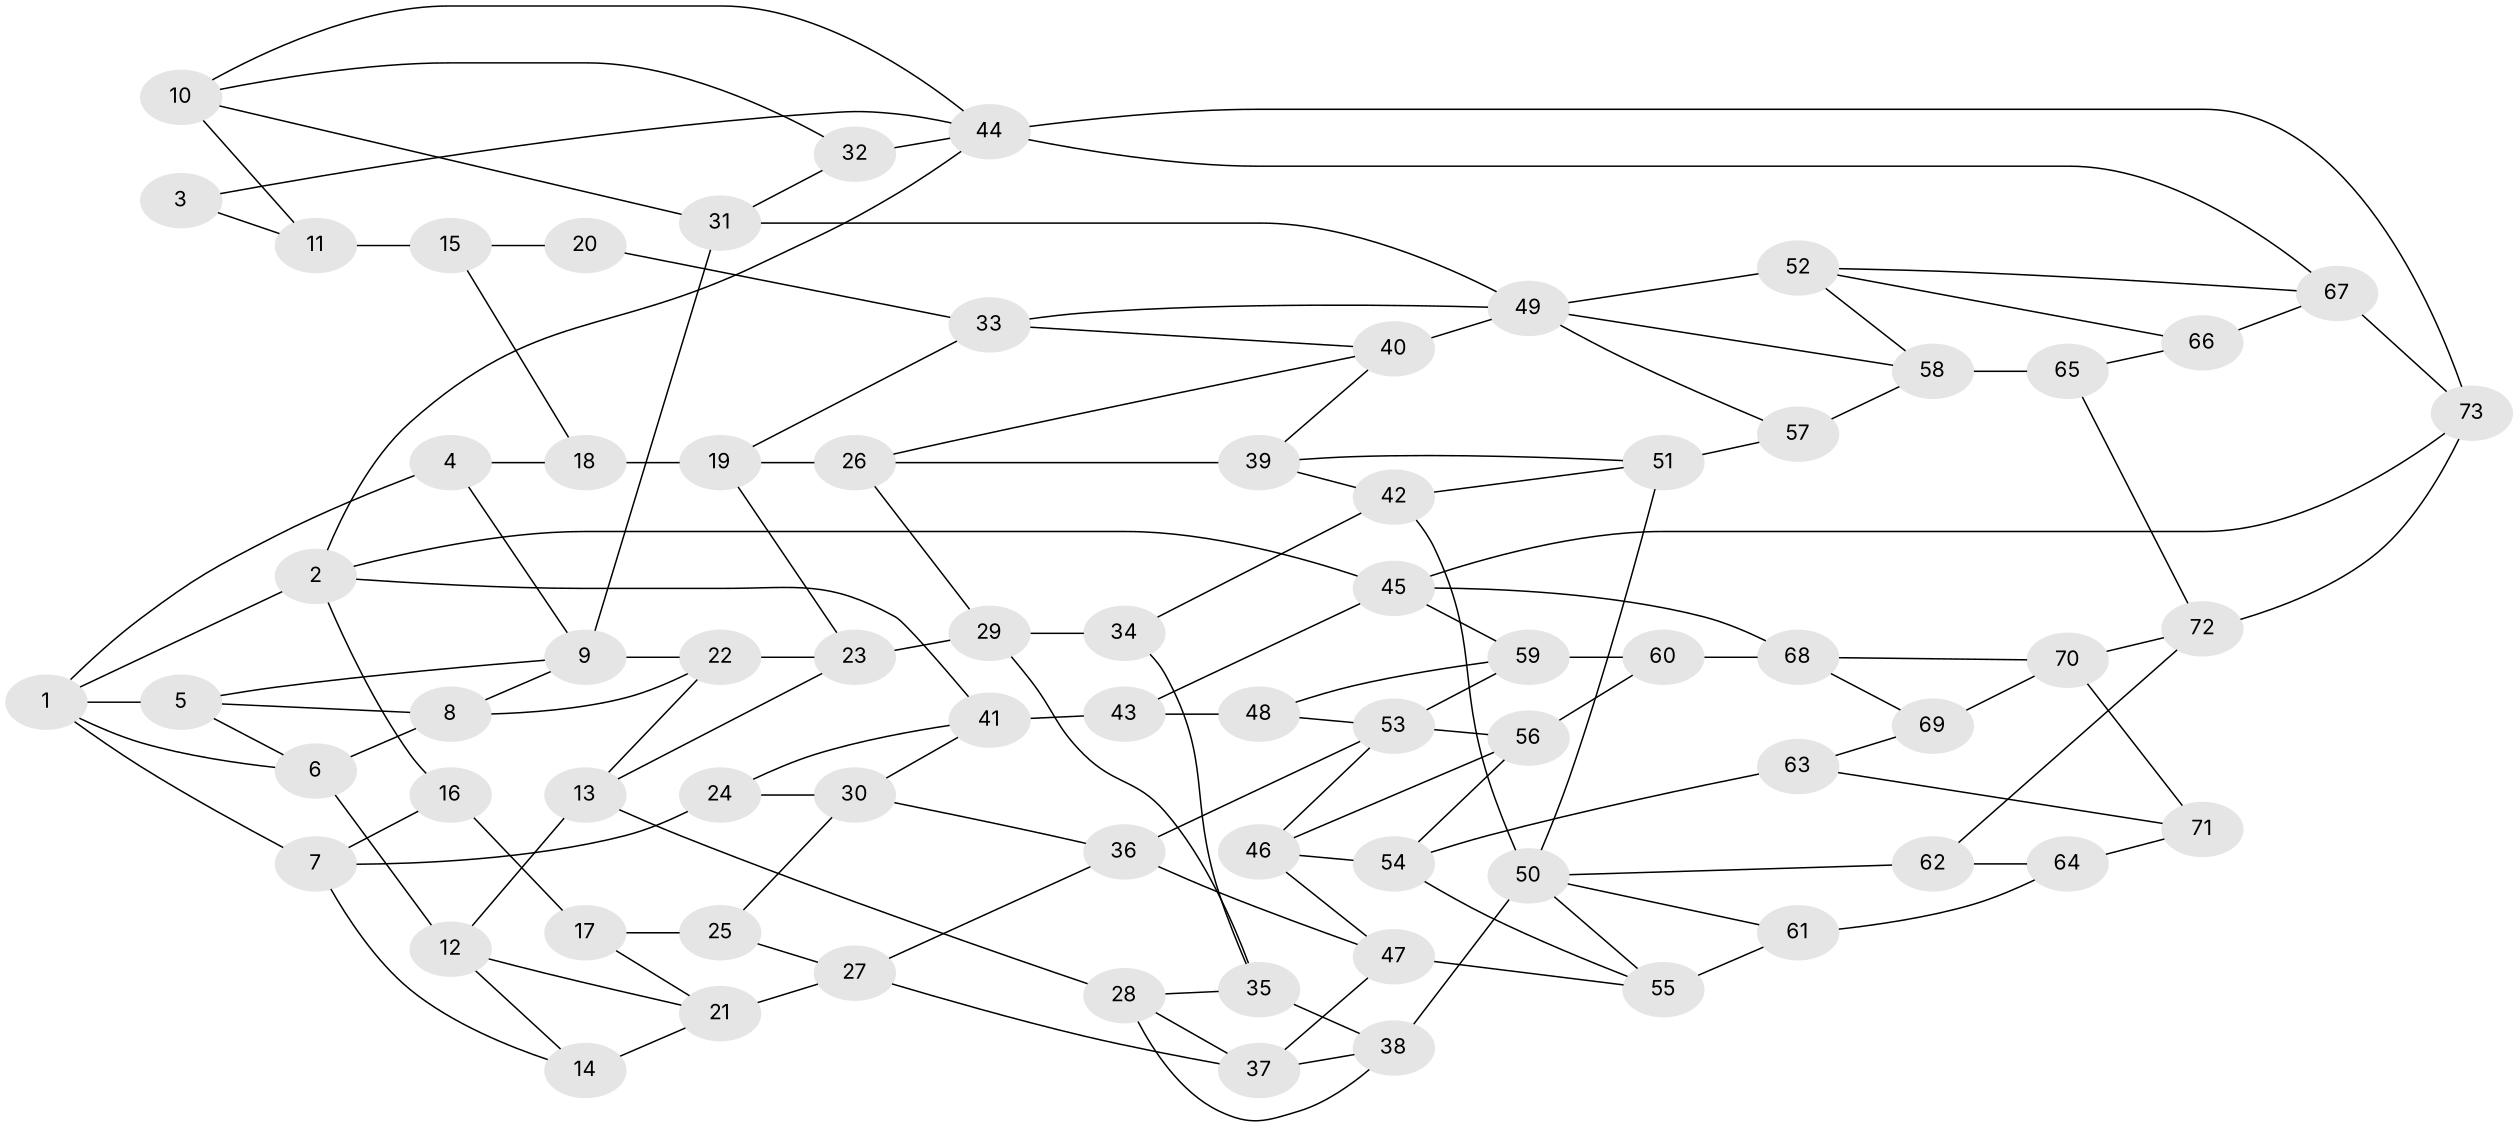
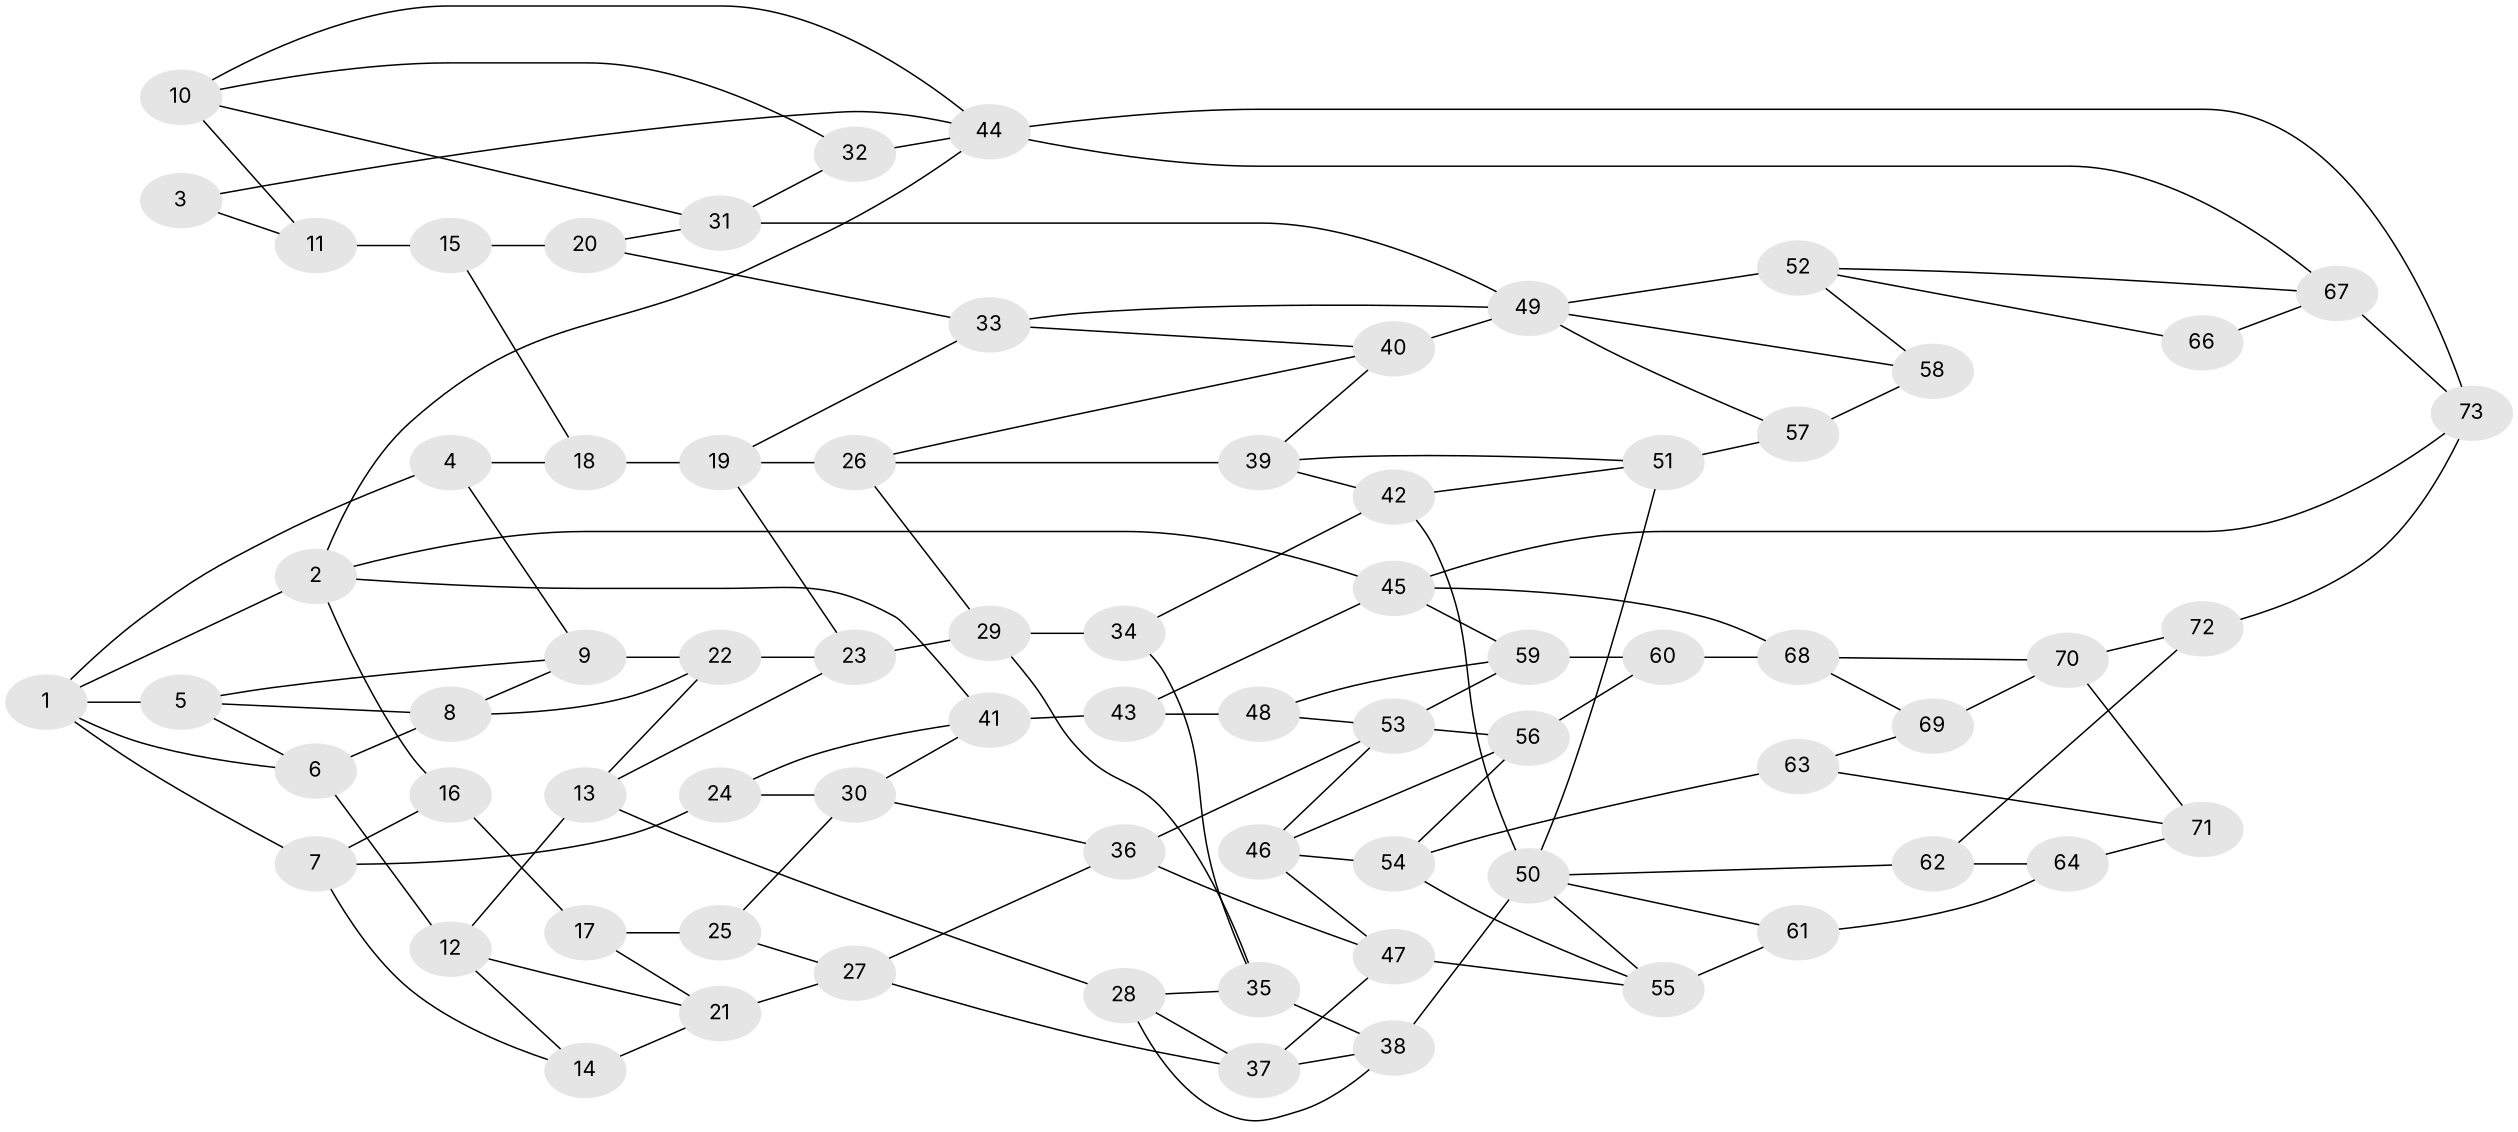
  graph {
    fontname=Inter
    rankdir=LR
    node [color=gray90 fontname=Inter style=filled]
    edge [fontname=Inter weight=1.0]
    1
    2
    4
    5
    6
    7
    16
    41
    44
    45
    9
    18
    8
    12
    14
    24
    17
    43
    67
    73
    59
    68
    3
    11
    15
    22
    19
    13
    21
    23
    10
    31
    32
    49
    20
    28
    27
    29
    37
    35
    38
    33
    25
    30
    26
    39
    40
    36
    34
    42
    51
    47
    53
    50
    52
    57
    58
    55
    56
    61
    62
    48
    60
    69
    70
    46
    54
    63
    66
-   65
    64
    72
    71
    1 -- 2
    1 -- 4
    1 -- 5
    1 -- 6
    1 -- 7
    2 -- 16
    2 -- 41
    2 -- 44
    2 -- 45
    4 -- 9
    4 -- 18 [weight=2.0]
    5 -- 6
    5 -- 9
    5 -- 8
    6 -- 8
    6 -- 12
    7 -- 16
    7 -- 14 [weight=2.0]
    7 -- 24
    16 -- 17
    41 -- 43
    44 -- 67
    44 -- 73
    45 -- 73
    45 -- 59
    45 -- 68
    9 -- 22
    18 -- 19
    8 -- 9
    8 -- 22
    12 -- 14
    12 -- 13
    12 -- 21
    14 -- 21
    24 -- 41
    24 -- 30
    17 -- 21
    17 -- 25 [weight=2.0]
    43 -- 45
    43 -- 48
    67 -- 73
    59 -- 60
    68 -- 69
    68 -- 70
    3 -- 44
    3 -- 11
    11 -- 15 [weight=2.0]
    15 -- 18
    15 -- 20
    22 -- 23
    19 -- 23
    19 -- 33
    19 -- 26
    13 -- 22
    13 -- 23
    13 -- 28
    21 -- 27
    23 -- 29
    10 -- 44
    10 -- 11
    10 -- 31
    10 -- 32
    31 -- 32
    31 -- 49
    32 -- 44
    49 -- 52
    49 -- 57
    49 -- 58
-   9 -- 31
+   20 -- 31
    20 -- 33
    28 -- 37
    28 -- 35
    28 -- 38
    27 -- 37
    27 -- 36
    29 -- 35
    29 -- 34
    37 -- 38
    37 -- 47
    35 -- 38
    38 -- 50
    33 -- 49
    33 -- 40
    25 -- 27
    25 -- 30
    30 -- 41
    30 -- 36
    26 -- 29
    26 -- 39
    26 -- 40
    39 -- 40
    39 -- 42
    39 -- 51
    40 -- 49
    36 -- 47
    36 -- 53
    34 -- 35
    34 -- 42
    42 -- 51
    42 -- 50
    51 -- 57 [weight=2.0]
    47 -- 55
    53 -- 59
    53 -- 56
    50 -- 51
    50 -- 55
    50 -- 61
    50 -- 62
    52 -- 67
    52 -- 58
    52 -- 66
    57 -- 58
-   58 -- 65
    55 -- 61
    56 -- 60
    61 -- 64
    62 -- 64
    62 -- 72
    48 -- 59
    48 -- 53 [weight=2.0]
    60 -- 68
    69 -- 70
    70 -- 72
    70 -- 71
    46 -- 47
    46 -- 53
    46 -- 56
    46 -- 54
    54 -- 55
    54 -- 56
    54 -- 63
    63 -- 69 [weight=2.0]
    63 -- 71
    66 -- 67
-   65 -- 66 [weight=2.0]
-   65 -- 72
    64 -- 71 [weight=2.0]
    72 -- 73
  }
